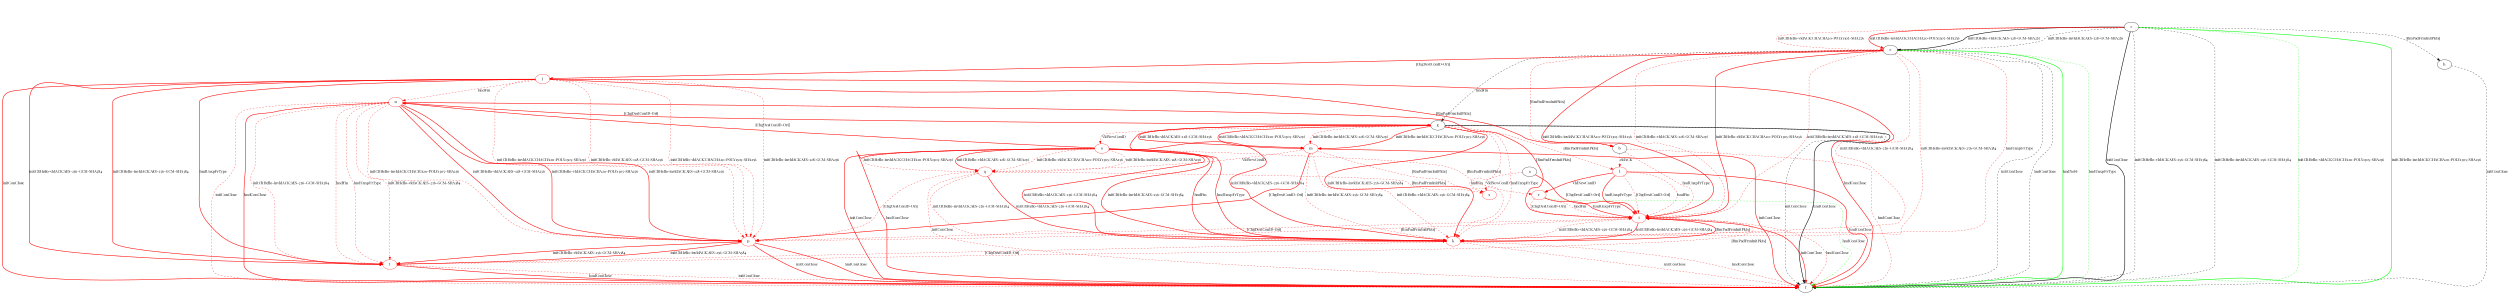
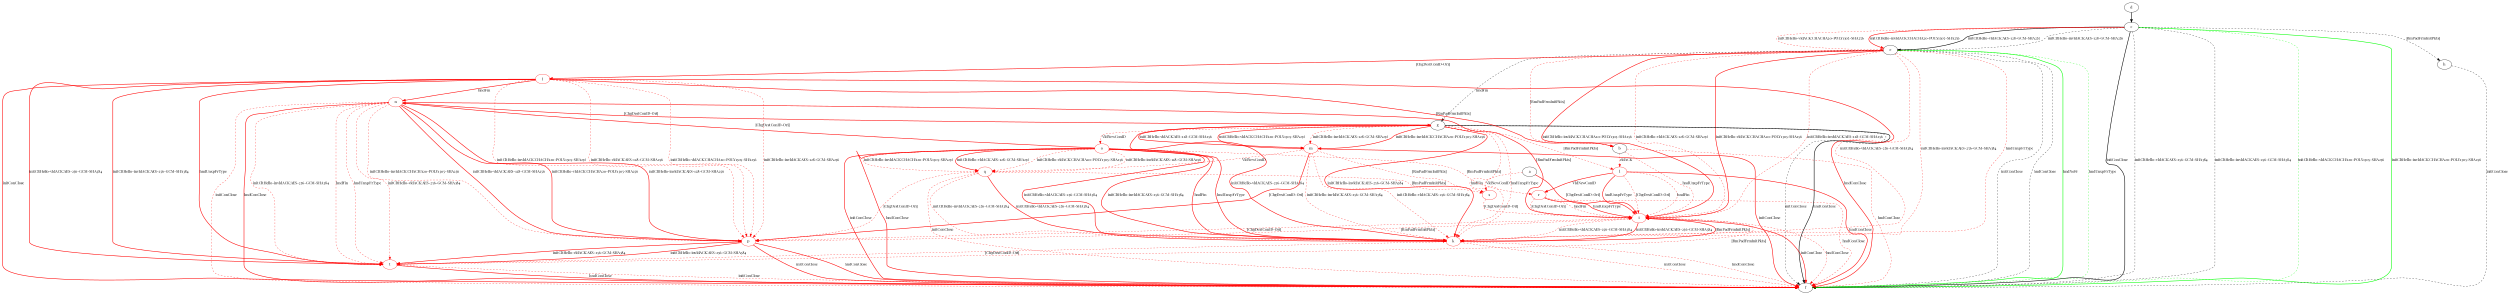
  digraph {
    fontname="Playfair Display"
    node [fontname="Playfair Display" color=red]
    edge [color=red fontname="Playfair Display" style=dashed]
    f [color=""]
    i
    k
    p
    t
    a [color=""]
    s
    b [color=""]
    l
    r
    c [color=""]
    e [color=""]
    h [color=""]
    g [color=""]
    j
    m
    o
    n
+   d [color=""]
    q
    i -> f [label="initConClose " style=bold]
    i -> f [label="hndConClose "]
    i -> k [label="initCltHello-vldACK:AES-256-GCM-SHA384 "]
    i -> k [label="initCltHello-invldACK:AES-256-GCM-SHA384 " style=bold]
    i -> p [label="[ChgDestConID-Ori] "]
    k -> f [label="initConClose "]
    k -> f [label="hndConClose "]
    k -> i [label="[RmPadFrmInitPkts] " style=bold]
    k -> t [label="[ChgDestConID-Ori] "]
    p -> f [label="initConClose " style=bold]
    p -> f [label="hndConClose " style=bold]
    p -> i [label="[RmPadFrmInitPkts] "]
    p -> t [label="initCltHello-vldACK:AES-256-GCM-SHA384 " style=bold]
    p -> t [label="initCltHello-invldACK:AES-256-GCM-SHA384 " style=bold]
    t -> f [label="initConClose "]
    t -> f [label="hndConClose " style=bold]
    t -> i [label="[RmPadFrmInitPkts] "]
    a -> i [label="[ChgDestConID-Ori] " style=bold]
    a -> s [label="VldNewConID "]
+   s -> i [label="[ChgDestConID-Ori] "]
    b -> f [label="hndConClose "]
    b -> i [label="hndUnxpFrType "]
    b -> l [label="vldACK "]
    l -> f [label="hndConClose " style=bold]
    l -> i [label="hndFin "]
    l -> i [label="hndUnxpFrType " style=bold]
    l -> i [label="[ChgDestConID-Ori] "]
    l -> r [label="VldNewConID " style=bold]
-   r -> f [color=green label="hndConClose "]
+   r -> f [label="hndConClose "]
    r -> i [label="hndFin "]
    r -> i [label="hndUnxpFrType " style=bold]
    r -> i [label="[ChgDestConID-Ori] "]
    c -> f [label="initConClose " style=bold color=""]
    c -> f [label="initCltHello-vldACK:AES-256-GCM-SHA384 " color=""]
    c -> f [label="initCltHello-invldACK:AES-256-GCM-SHA384 " color=""]
    c -> f [color=green label="initCltHello-vldACK:CHACHA20-POLY1305-SHA256 "]
    c -> f [color=green label="initCltHello-invldACK:CHACHA20-POLY1305-SHA256 " style=bold]
    c -> e [label="initCltHello-vldACK:AES-128-GCM-SHA256 " style=bold color=""]
    c -> e [label="initCltHello-invldACK:AES-128-GCM-SHA256 " color=""]
    c -> e [label="initCltHello-vldACK:CHACHA20-POLY1305-SHA256 "]
    c -> e [label="initCltHello-invldACK:CHACHA20-POLY1305-SHA256 " style=bold]
    c -> h [label="[RmPadFrmInitPkts] " color=""]
    e -> f [label="initConClose " color=""]
    e -> f [label="hndConClose " color=""]
    e -> f [color=green label="hndNoFr " style=bold]
    e -> f [color=green label="hndUnxpFrType "]
    e -> i [label="initCltHello-vldACK:AES-128-GCM-SHA256 "]
    e -> i [label="initCltHello-vldACK:CHACHA20-POLY1305-SHA256 " style=bold]
    e -> i [label="initCltHello-invldACK:AES-128-GCM-SHA256 "]
    e -> i [label="initCltHello-invldACK:CHACHA20-POLY1305-SHA256 " style=bold]
    e -> k [label="initCltHello-vldACK:AES-256-GCM-SHA384 "]
    e -> k [label="initCltHello-invldACK:AES-256-GCM-SHA384 "]
    e -> k [label="hndUnxpFrType "]
    e -> b [label="[RmPadFrmInitPkts] "]
    e -> g [label="hndFin " color=""]
    e -> j [label="[ChgDestConID-Ori] " style=bold]
    h -> f [label="initConClose " color=""]
    g -> f [label="initConClose " color=""]
    g -> f [label="hndConClose " style=bold color=""]
    g -> k [label="initCltHello-vldACK:AES-256-GCM-SHA384 " style=bold]
    g -> k [label="initCltHello-invldACK:AES-256-GCM-SHA384 " style=bold]
    g -> k [label="hndFin "]
    g -> k [label="hndUnxpFrType "]
    g -> l [label="[RmPadFrmInitPkts] "]
    g -> m [label="initCltHello-vldACK:AES-128-GCM-SHA256 " style=bold]
    g -> m [label="initCltHello-vldACK:CHACHA20-POLY1305-SHA256 " style=bold]
    g -> m [label="initCltHello-invldACK:AES-128-GCM-SHA256 "]
    g -> m [label="initCltHello-invldACK:CHACHA20-POLY1305-SHA256 " style=bold]
    g -> o [label="VldNewConID "]
    j -> f [label="initConClose " style=bold]
    j -> f [label="hndConClose " style=bold]
    j -> p [label="initCltHello-vldACK:AES-128-GCM-SHA256 "]
    j -> p [label="initCltHello-vldACK:CHACHA20-POLY1305-SHA256 "]
    j -> p [label="initCltHello-invldACK:AES-128-GCM-SHA256 "]
    j -> p [label="initCltHello-invldACK:CHACHA20-POLY1305-SHA256 "]
    j -> t [label="initCltHello-vldACK:AES-256-GCM-SHA384 " style=bold]
    j -> t [label="initCltHello-invldACK:AES-256-GCM-SHA384 " style=bold]
    j -> t [label="hndUnxpFrType " style=bold]
    j -> b [label="[RmPadFrmInitPkts] " style=bold]
-   j -> n [label="hndFin "]
+   j -> n [label="hndFin " style=bold]
    m -> f [label="initConClose " style=bold]
    m -> k [label="initCltHello-vldACK:AES-256-GCM-SHA384 "]
    m -> k [label="initCltHello-invldACK:AES-256-GCM-SHA384 "]
    m -> p [label="[ChgDestConID-Ori] " style=bold]
    m -> s [label="[RmPadFrmInitPkts] "]
    m -> q [label="VldNewConID "]
    o -> f [label="initConClose " style=bold]
    o -> f [label="hndConClose " style=bold]
    o -> k [label="initCltHello-vldACK:AES-256-GCM-SHA384 " style=bold]
    o -> k [label="initCltHello-invldACK:AES-256-GCM-SHA384 " style=bold]
    o -> k [label="hndFin " style=bold]
    o -> k [label="hndUnxpFrType " style=bold]
    o -> r [label="[RmPadFrmInitPkts] "]
    o -> n [label="[ChgDestConID-Ori] " style=bold]
    o -> q [label="initCltHello-vldACK:AES-128-GCM-SHA256 " style=bold]
    o -> q [label="initCltHello-vldACK:CHACHA20-POLY1305-SHA256 "]
    o -> q [label="initCltHello-invldACK:AES-128-GCM-SHA256 "]
    o -> q [label="initCltHello-invldACK:CHACHA20-POLY1305-SHA256 "]
    n -> f [label="initConClose "]
    n -> f [label="hndConClose " style=bold]
    n -> i [label="[RmPadFrmInitPkts] " style=bold]
    n -> p [label="initCltHello-vldACK:AES-128-GCM-SHA256 " style=bold]
    n -> p [label="initCltHello-vldACK:CHACHA20-POLY1305-SHA256 " style=bold]
    n -> p [label="initCltHello-invldACK:AES-128-GCM-SHA256 " style=bold]
    n -> p [label="initCltHello-invldACK:CHACHA20-POLY1305-SHA256 "]
    n -> t [label="initCltHello-vldACK:AES-256-GCM-SHA384 "]
    n -> t [label="initCltHello-invldACK:AES-256-GCM-SHA384 "]
    n -> t [label="hndFin "]
    n -> t [label="hndUnxpFrType "]
    n -> g [label="[ChgDestConID-Ori] " style=bold]
+   d -> c [style=bold color=""]
    q -> f [label="initConClose "]
    q -> k [label="initCltHello-vldACK:AES-256-GCM-SHA384 " style=bold]
    q -> k [label="initCltHello-invldACK:AES-256-GCM-SHA384 "]
    q -> p [label="[ChgDestConID-Ori] "]
    q -> s [label="[RmPadFrmInitPkts] "]
  }
